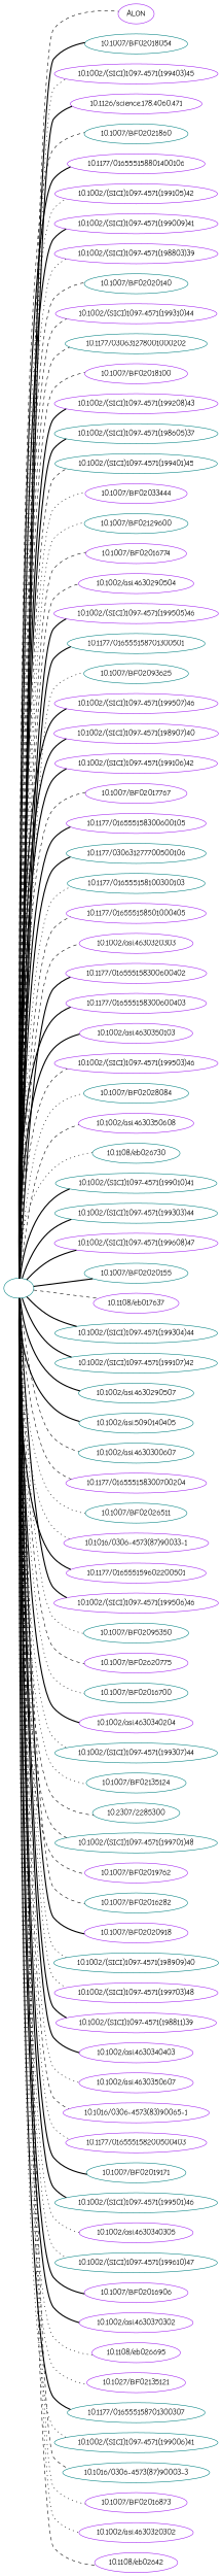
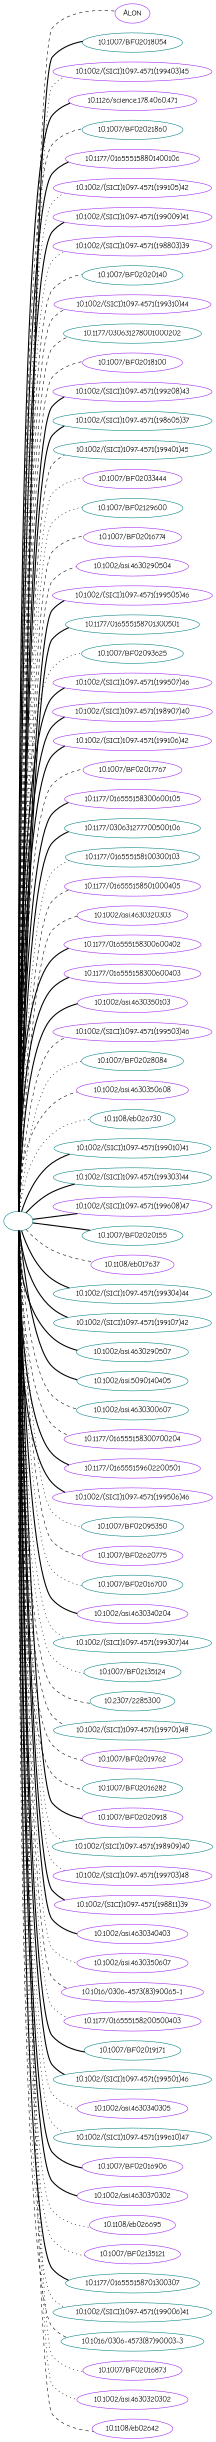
  strict graph {
    fontname="Comic Neue"
    rankdir=LR
    node [color=purple fontname="Comic Neue"]
    edge [fontname="Comic Neue" style=bold]
    "" [color=teal]
    ALON
    "10.1007/BF02018054" [color=teal]
    "10.1002/(SICI)1097-4571(199403)45"
    "10.1126/science.178.4060.471"
    "10.1007/BF02021860" [color=teal]
    "10.1177/016555158801400106"
    "10.1002/(SICI)1097-4571(199105)42"
    "10.1002/(SICI)1097-4571(199009)41"
    "10.1002/(SICI)1097-4571(198803)39"
    "10.1007/BF02020140" [color=teal]
    "10.1002/(SICI)1097-4571(199310)44"
    "10.1177/030631278001000202" [color=teal]
    "10.1007/BF02018100"
    "10.1002/(SICI)1097-4571(199208)43"
    "10.1002/(SICI)1097-4571(198605)37" [color=teal]
    "10.1002/(SICI)1097-4571(199401)45" [color=teal]
    "10.1007/BF02033444"
    "10.1007/BF02129600" [color=teal]
    "10.1007/BF02016774"
    "10.1002/asi.4630290504"
    "10.1002/(SICI)1097-4571(199505)46"
    "10.1177/016555158701300501" [color=teal]
    "10.1007/BF02093625" [color=teal]
    "10.1002/(SICI)1097-4571(199507)46"
    "10.1002/(SICI)1097-4571(198907)40"
    "10.1002/(SICI)1097-4571(199106)42"
    "10.1007/BF02017767"
    "10.1177/016555158300600105"
    n30 [color=teal label="10.1177/030631277700500106"]
    "10.1177/016555158100300103" [color=teal]
    "10.1177/016555158501000405"
    "10.1002/asi.4630320303"
    "10.1177/016555158300600402"
    "10.1177/016555158300600403"
    "10.1002/asi.4630350103"
    "10.1002/(SICI)1097-4571(199503)46"
    "10.1007/BF02028084" [color=teal]
    "10.1002/asi.4630350608"
    "10.1108/eb026730" [color=teal]
    "10.1002/(SICI)1097-4571(199010)41" [color=teal]
    "10.1002/(SICI)1097-4571(199303)44" [color=teal]
    "10.1002/(SICI)1097-4571(199608)47"
    "10.1007/BF02020155" [color=teal]
    "10.1108/eb017637"
    "10.1002/(SICI)1097-4571(199304)44" [color=teal]
    "10.1002/(SICI)1097-4571(199107)42" [color=teal]
    "10.1002/asi.4630290507" [color=teal]
    "10.1002/asi.5090140405" [color=teal]
    "10.1002/asi.4630300607" [color=teal]
    "10.1177/016555158300700204"
-   "10.1007/BF02026511" [color=teal]
-   "10.1016/0306-4573(87)90033-1"
    "10.1177/016555159602200501"
    "10.1002/(SICI)1097-4571(199506)46"
    "10.1007/BF02095350" [color=teal]
    n57 [label="10.1007/BF02620775"]
    "10.1007/BF02016700" [color=teal]
    "10.1002/asi.4630340204"
    "10.1002/(SICI)1097-4571(199307)44" [color=teal]
    "10.1007/BF02135124" [color=teal]
    "10.2307/2285300" [color=teal]
    "10.1002/(SICI)1097-4571(199701)48" [color=teal]
    "10.1007/BF02019762"
    "10.1007/BF02016282" [color=teal]
    "10.1007/BF02020918"
    "10.1002/(SICI)1097-4571(198909)40" [color=teal]
    "10.1002/(SICI)1097-4571(199703)48"
    "10.1002/(SICI)1097-4571(198811)39"
    "10.1002/asi.4630340403"
    "10.1002/asi.4630350607"
    "10.1016/0306-4573(83)90065-1"
    "10.1177/016555158200500403"
    "10.1007/BF02019171" [color=teal]
    "10.1002/(SICI)1097-4571(199501)46" [color=teal]
    "10.1002/asi.4630340305"
    "10.1002/(SICI)1097-4571(199610)47" [color=teal]
    "10.1007/BF02016906"
    "10.1002/asi.4630370302"
    "10.1108/eb026695"
-   "10.1007/BF02135121" [label="10.1027/BF02135121"]
+   "10.1007/BF02135121"
    "10.1177/016555158701300307" [color=teal]
    "10.1002/(SICI)1097-4571(199006)41" [color=teal]
    "10.1016/0306-4573(87)90003-3" [color=teal]
    "10.1007/BF02016873"
    "10.1002/asi.4630320302"
    "10.1108/eb02642"
    "" -- ALON [style=dashed]
    "" -- "10.1007/BF02018054"
    "" -- "10.1002/(SICI)1097-4571(199403)45" [style=dotted]
    "" -- "10.1126/science.178.4060.471"
    "" -- "10.1007/BF02021860" [style=dashed]
    "" -- "10.1177/016555158801400106"
    "" -- "10.1002/(SICI)1097-4571(199105)42" [style=dotted]
    "" -- "10.1002/(SICI)1097-4571(199009)41"
    "" -- "10.1002/(SICI)1097-4571(198803)39" [style=dotted]
    "" -- "10.1007/BF02020140" [style=dashed]
    "" -- "10.1002/(SICI)1097-4571(199310)44" [style=dashed]
    "" -- "10.1177/030631278001000202" [style=dashed]
    "" -- "10.1007/BF02018100" [style=dashed]
    "" -- "10.1002/(SICI)1097-4571(199208)43"
    "" -- "10.1002/(SICI)1097-4571(198605)37"
    "" -- "10.1002/(SICI)1097-4571(199401)45" [style=dashed]
    "" -- "10.1007/BF02033444" [style=dotted]
    "" -- "10.1007/BF02129600" [style=dotted]
    "" -- "10.1007/BF02016774" [style=dashed]
    "" -- "10.1002/asi.4630290504" [style=dashed]
    "" -- "10.1002/(SICI)1097-4571(199505)46"
    "" -- "10.1177/016555158701300501"
    "" -- "10.1007/BF02093625" [style=dotted]
    "" -- "10.1002/(SICI)1097-4571(199507)46"
    "" -- "10.1002/(SICI)1097-4571(198907)40"
    "" -- "10.1002/(SICI)1097-4571(199106)42"
    "" -- "10.1007/BF02017767" [style=dashed]
    "" -- "10.1177/016555158300600105"
    "" -- n30
    "" -- "10.1177/016555158100300103" [style=dotted]
    "" -- "10.1177/016555158501000405" [style=dashed]
    "" -- "10.1002/asi.4630320303" [style=dashed]
    "" -- "10.1177/016555158300600402"
    "" -- "10.1177/016555158300600403"
    "" -- "10.1002/asi.4630350103"
    "" -- "10.1002/(SICI)1097-4571(199503)46" [style=dashed]
    "" -- "10.1007/BF02028084" [style=dotted]
    "" -- "10.1002/asi.4630350608" [style=dashed]
    "" -- "10.1108/eb026730" [style=dotted]
    "" -- "10.1002/(SICI)1097-4571(199010)41"
    "" -- "10.1002/(SICI)1097-4571(199303)44"
    "" -- "10.1002/(SICI)1097-4571(199608)47"
    "" -- "10.1007/BF02020155"
    "" -- "10.1108/eb017637" [style=dashed]
    "" -- "10.1002/(SICI)1097-4571(199304)44"
    "" -- "10.1002/(SICI)1097-4571(199107)42"
    "" -- "10.1002/asi.4630290507"
    "" -- "10.1002/asi.5090140405"
    "" -- "10.1002/asi.4630300607" [style=dashed]
    "" -- "10.1177/016555158300700204" [style=dashed]
-   "" -- "10.1007/BF02026511" [style=dotted]
-   "" -- "10.1016/0306-4573(87)90033-1" [style=dotted]
    "" -- "10.1177/016555159602200501"
    "" -- "10.1002/(SICI)1097-4571(199506)46"
    "" -- "10.1007/BF02095350" [style=dotted]
    "" -- n57 [style=dashed]
    "" -- "10.1007/BF02016700" [style=dotted]
    "" -- "10.1002/asi.4630340204"
    "" -- "10.1002/(SICI)1097-4571(199307)44" [style=dotted]
    "" -- "10.1007/BF02135124" [style=dotted]
    "" -- "10.2307/2285300" [style=dashed]
    "" -- "10.1002/(SICI)1097-4571(199701)48" [style=dashed]
    "" -- "10.1007/BF02019762" [style=dashed]
    "" -- "10.1007/BF02016282" [style=dashed]
    "" -- "10.1007/BF02020918"
    "" -- "10.1002/(SICI)1097-4571(198909)40" [style=dotted]
    "" -- "10.1002/(SICI)1097-4571(199703)48" [style=dotted]
    "" -- "10.1002/(SICI)1097-4571(198811)39"
    "" -- "10.1002/asi.4630340403"
    "" -- "10.1002/asi.4630350607" [style=dotted]
    "" -- "10.1016/0306-4573(83)90065-1" [style=dashed]
    "" -- "10.1177/016555158200500403" [style=dotted]
    "" -- "10.1007/BF02019171"
    "" -- "10.1002/(SICI)1097-4571(199501)46"
    "" -- "10.1002/asi.4630340305" [style=dotted]
    "" -- "10.1002/(SICI)1097-4571(199610)47" [style=dotted]
    "" -- "10.1007/BF02016906"
    "" -- "10.1002/asi.4630370302"
    "" -- "10.1108/eb026695" [style=dotted]
    "" -- "10.1007/BF02135121" [style=dotted]
    "" -- "10.1177/016555158701300307"
    "" -- "10.1002/(SICI)1097-4571(199006)41" [style=dotted]
    "" -- "10.1016/0306-4573(87)90003-3" [style=dashed]
    "" -- "10.1007/BF02016873" [style=dotted]
    "" -- "10.1002/asi.4630320302" [style=dotted]
    "" -- "10.1108/eb02642" [style=dashed]
  }
